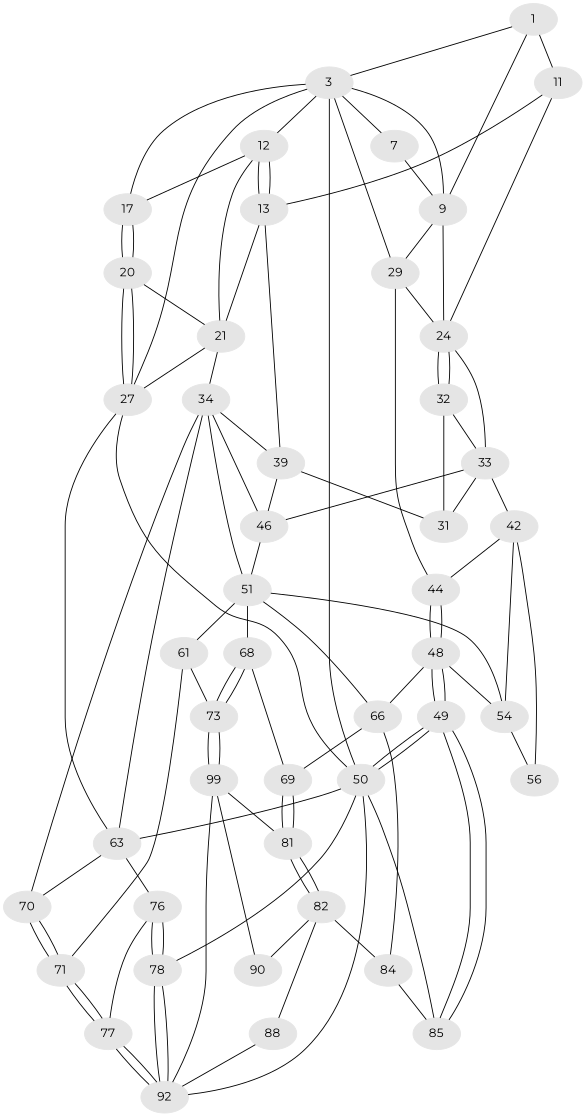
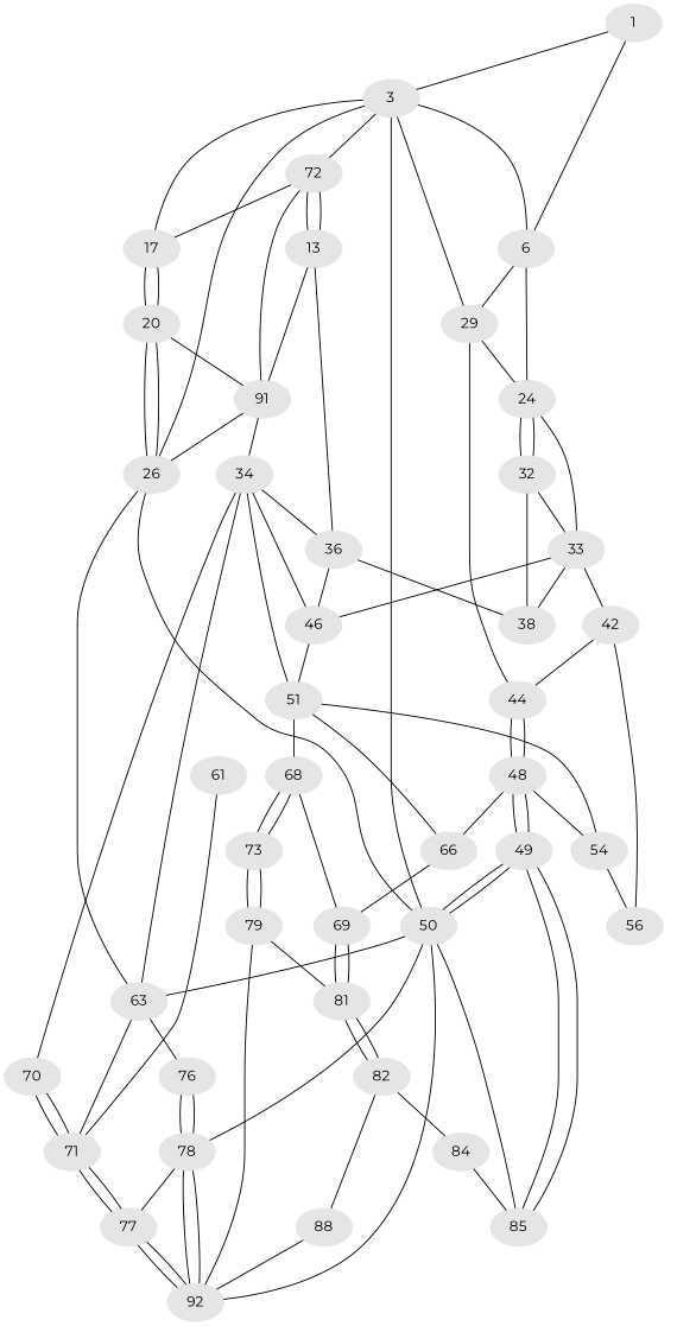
  graph {
    fontname=Montserrat
    node [color=gray90 fontname=Montserrat style=filled]
    edge [fontname=Montserrat]
    1 [super="+2+8"]
    3 [super="+4"]
-   9 [super="+10+22"]
-   11 [super="+15"]
-   7
-   12 [super="+16"]
+   9 [super="+10+22" label=6]
+   12 [super="+16" label=72]
    17
    n8 [label=29 super="+28"]
-   27 [super="+30"]
+   27 [super="+30" label=26]
    50 [super="+74+89"]
    24 [super="+25"]
    13 [super="+14+19"]
-   21 [super="+26"]
+   21 [super="+26" label=91]
    20
    44
    63 [super="+64"]
    85 [super="+87"]
    78
    92 [super="+93"]
    32
    33 [super="+40"]
-   36 [super="+37" label=39]
+   36 [super="+37"]
    34 [super="+35+59"]
-   38 [super="+39" label=31]
+   38 [super="+39"]
    46 [super="+47"]
    51 [super="+52+60"]
    70
    48 [super="+58"]
    42 [super="+43"]
    76
    54 [super="+55+57"]
    56
    66 [super="+67"]
    61 [super="+72"]
    68
    71
    49
    69
    84 [super="+86"]
    88
    73
    77
-   79 [super="+91+80" label=99]
+   79 [super="+91+80"]
    81
    82 [super="+83"]
-   90
    1 -- 3
    1 -- 9
-   1 -- 11 [weight=2]
    3 -- 9
-   3 -- 7
    3 -- 12
    3 -- 17
    3 -- n8
    3 -- 27
    3 -- 50
    9 -- n8
    9 -- 24
-   11 -- 24
-   11 -- 13
-   7 -- 9
    12 -- 17
    12 -- 13 [weight=2]
    12 -- 13
    12 -- 21
    17 -- 20
    17 -- 20
    n8 -- 24
    n8 -- 44
    27 -- 50
    27 -- 63
    50 -- 63
    50 -- 85
    50 -- 78
    50 -- 92
    24 -- 32
    24 -- 32
    24 -- 33
    13 -- 21
    13 -- 36
    21 -- 27
    21 -- 34
    20 -- 27
    20 -- 27
    20 -- 21
    44 -- 48
    44 -- 48
-   63 -- 70
+   63 -- 71
    63 -- 76
    78 -- 92
    78 -- 92
    32 -- 33
    32 -- 38
    33 -- 38 [weight=2]
    33 -- 46
    33 -- 42
    36 -- 38
    36 -- 46
    34 -- 63
    34 -- 36
    34 -- 46
    34 -- 51
    34 -- 70
    46 -- 51
    51 -- 54
    51 -- 66
-   51 -- 61 [weight=2]
    51 -- 68
    70 -- 71
    70 -- 71
    48 -- 54
    48 -- 66
    48 -- 49
    48 -- 49
    42 -- 44
-   42 -- 54
    42 -- 56
    76 -- 78
    76 -- 78
-   76 -- 77
+   78 -- 77
    54 -- 56 [weight=2]
    66 -- 69
-   66 -- 84
    61 -- 71
-   61 -- 73
    68 -- 69
    68 -- 73
    68 -- 73
    71 -- 77
    71 -- 77
    49 -- 50
    49 -- 50
    49 -- 85
    49 -- 85
    69 -- 81
    69 -- 81
    84 -- 85 [weight=2]
    88 -- 92
    73 -- 79
    73 -- 79
    77 -- 92
    77 -- 92
    79 -- 92
    79 -- 81
-   79 -- 90
    81 -- 82
    81 -- 82
    82 -- 84
    82 -- 88
-   82 -- 90
  }
